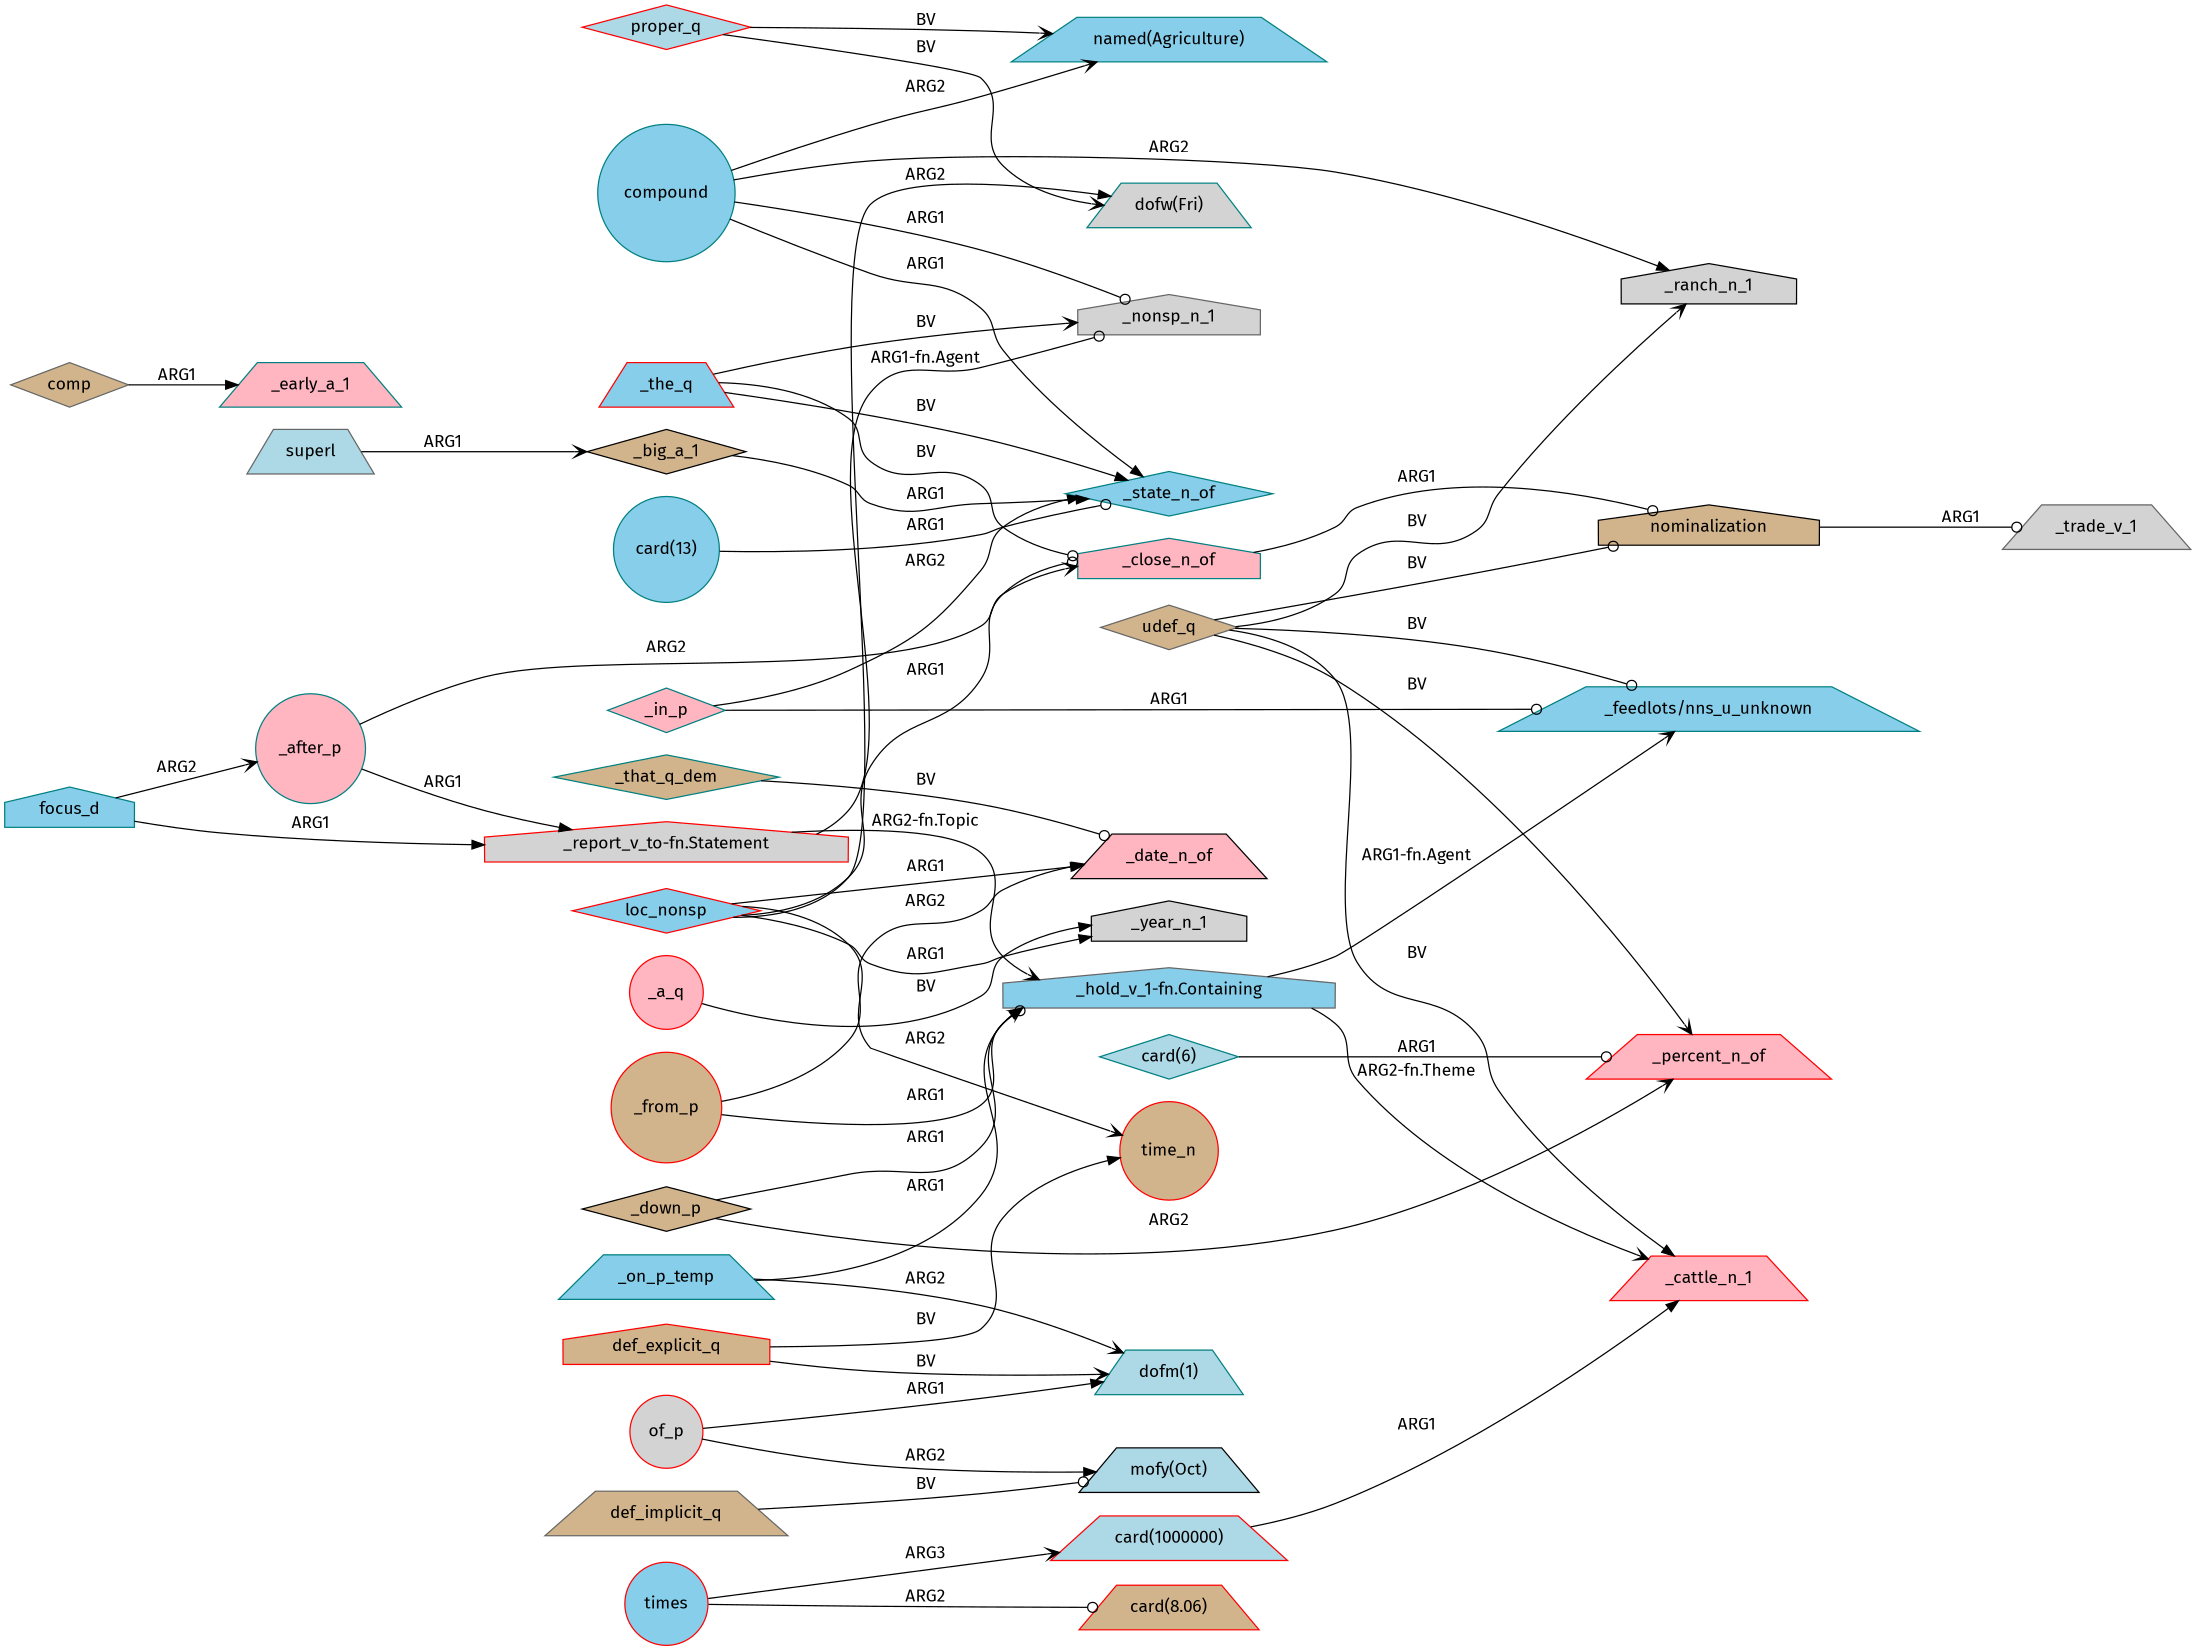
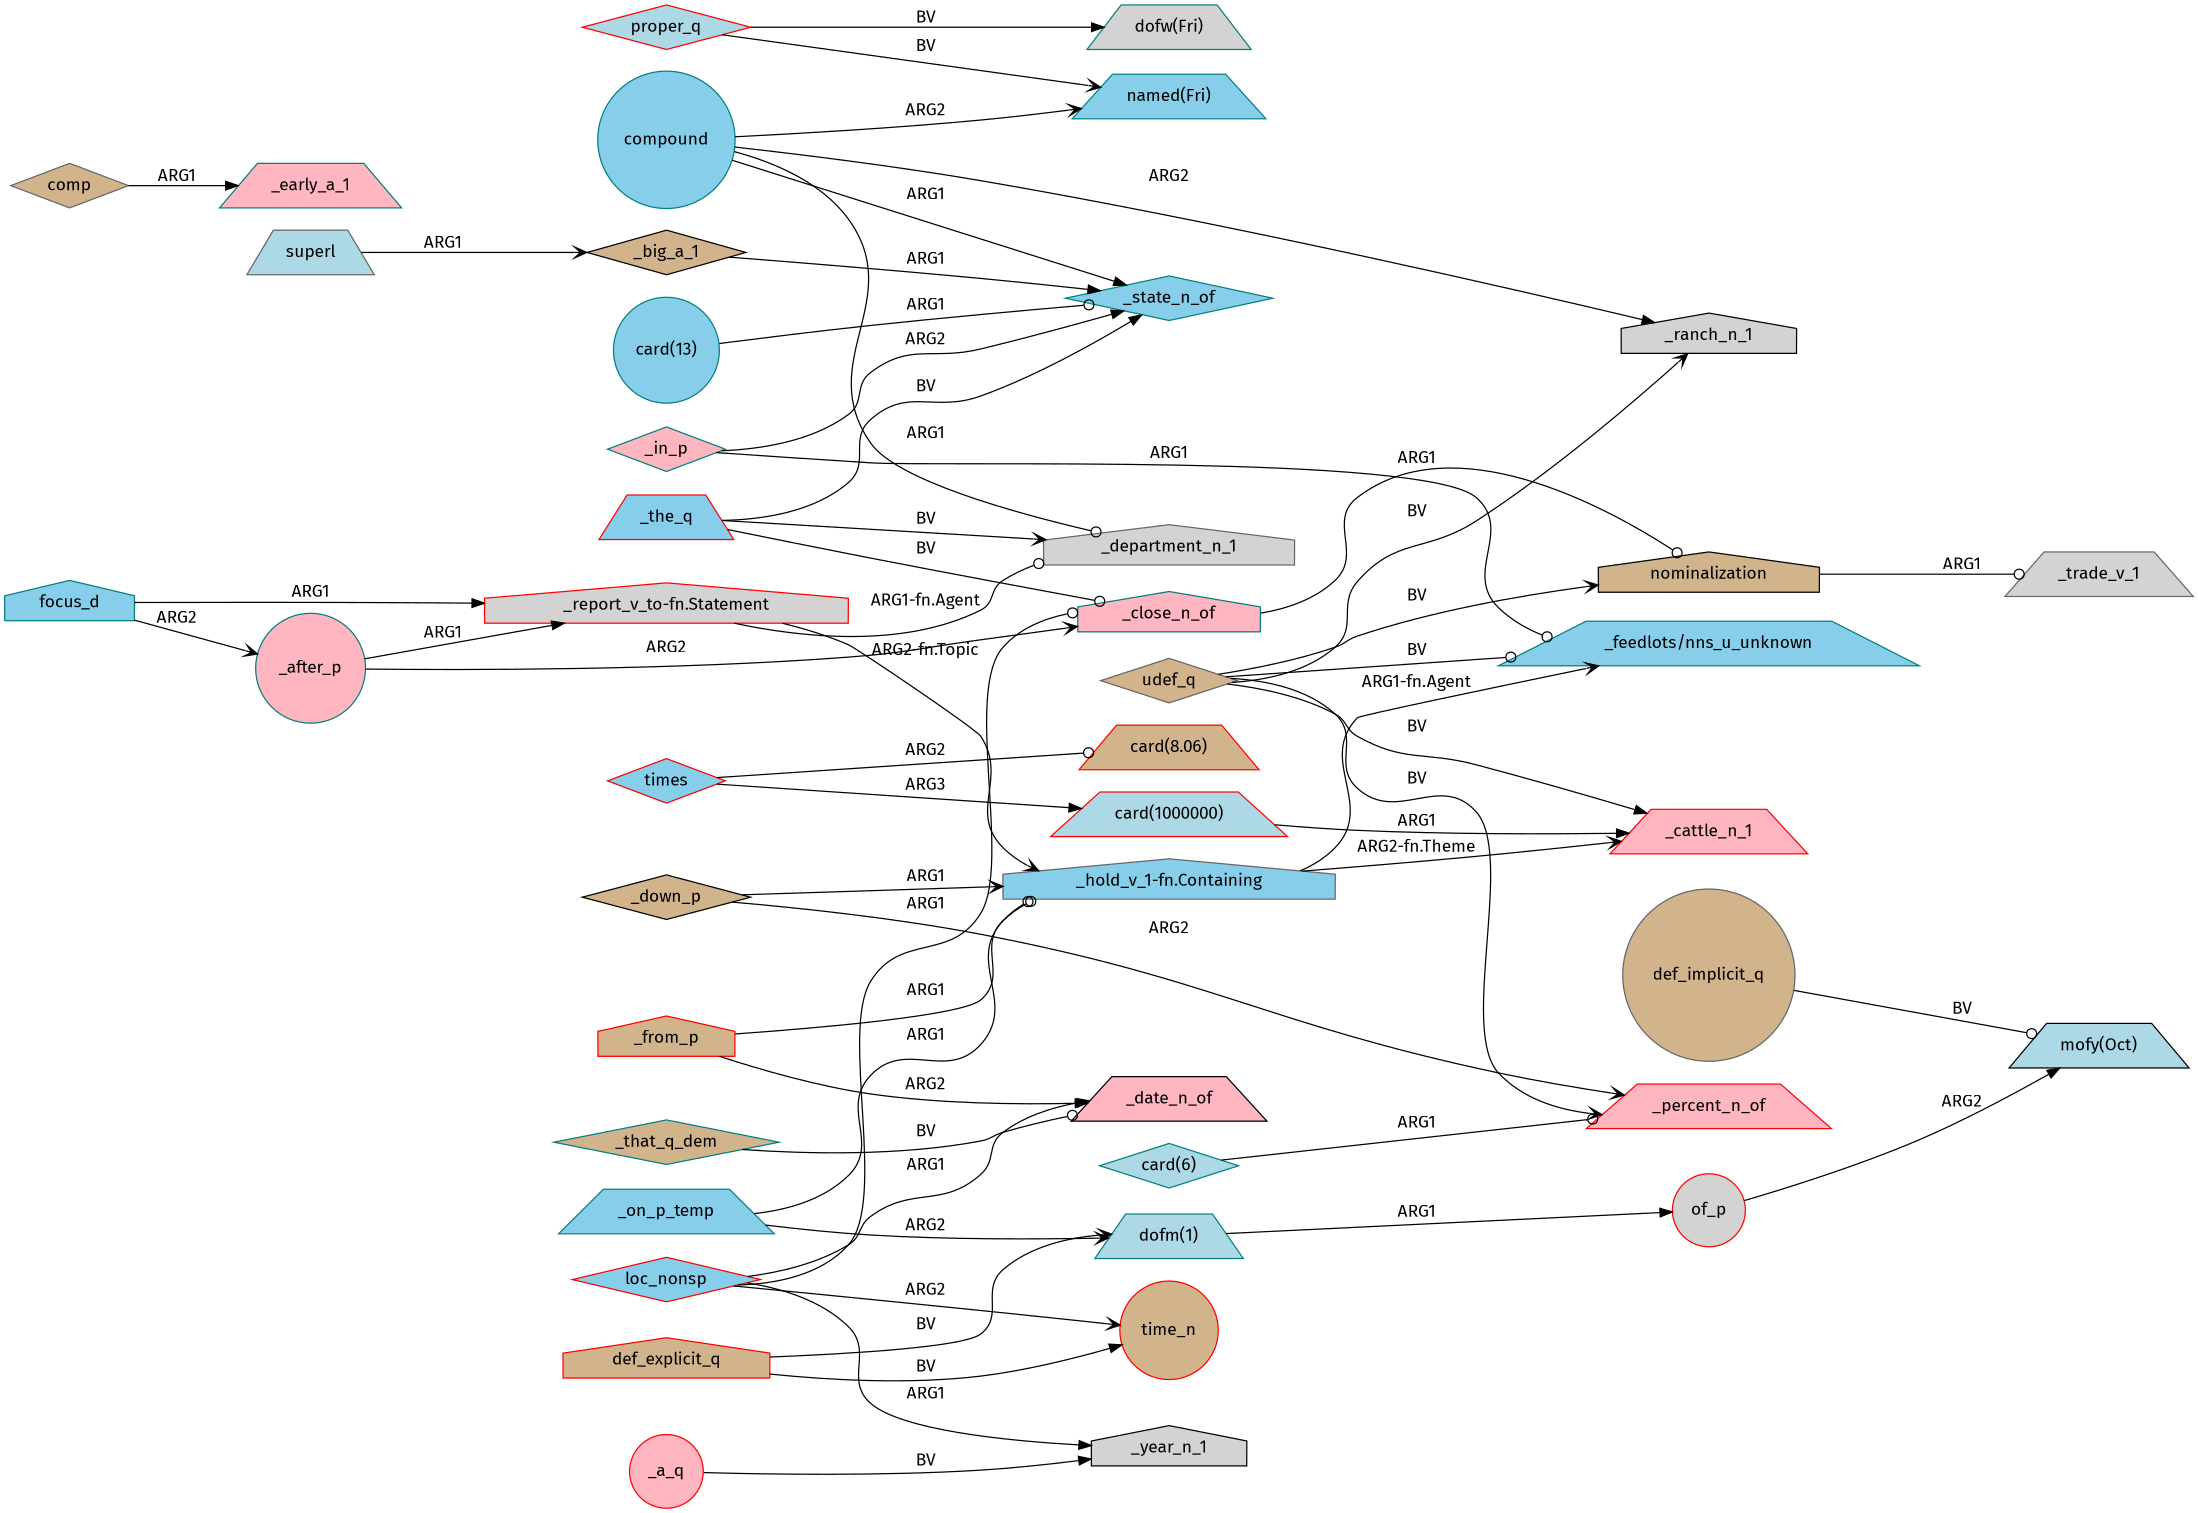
  digraph {
    fontname="Fira Sans"
    rankdir=LR
    node [color=teal fillcolor=skyblue fontname="Fira Sans" shape=trapezium style=filled]
    edge [arrowhead=vee fontname="Fira Sans"]
    compound [shape=circle]
-   "named(Agriculture)"
-   _department_n_1 [color=gray40 fillcolor=lightgrey shape=house label=_nonsp_n_1]
+   "named(Agriculture)" [label="named(Fri)"]
+   _department_n_1 [color=gray40 fillcolor=lightgrey shape=house]
    _state_n_of [shape=diamond]
    _ranch_n_1 [color=black fillcolor=lightgrey shape=house]
    focus_d [shape=house]
    "_report_v_to-fn.Statement" [color=red fillcolor=lightgrey shape=house]
    _after_p [fillcolor=lightpink shape=circle]
    "_hold_v_1-fn.Containing" [color=gray40 shape=house]
    _close_n_of [fillcolor=lightpink shape=house]
    "_feedlots/nns_u_unknown"
    _cattle_n_1 [color=red fillcolor=lightpink]
    proper_q [color=red fillcolor=lightblue shape=diamond]
    "dofw(Fri)" [fillcolor=lightgrey]
-   times [color=red shape=circle]
+   times [color=red shape=diamond]
    "card(8.06)" [color=red fillcolor=tan]
    "card(1000000)" [color=red fillcolor=lightblue]
    nominalization [color=black fillcolor=tan shape=house]
-   def_implicit_q [color=gray40 fillcolor=tan]
+   def_implicit_q [color=gray40 fillcolor=tan shape=circle]
    "mofy(Oct)" [color=black fillcolor=lightblue]
    _big_a_1 [color=black fillcolor=tan shape=diamond]
    _the_q [color=red]
    _trade_v_1 [color=gray40 fillcolor=lightgrey]
    _down_p [color=black fillcolor=tan shape=diamond]
    _percent_n_of [color=red fillcolor=lightpink]
    def_explicit_q [color=red fillcolor=tan shape=house]
    time_n [color=red fillcolor=tan shape=circle]
    "dofm(1)" [fillcolor=lightblue]
    loc_nonsp [color=red shape=diamond]
    _year_n_1 [color=black fillcolor=lightgrey shape=house]
    _date_n_of [color=black fillcolor=lightpink]
    udef_q [color=gray40 fillcolor=tan shape=diamond]
-   _from_p [color=red fillcolor=tan shape=circle]
+   _from_p [color=red fillcolor=tan shape=house]
    of_p [color=red fillcolor=lightgrey shape=circle]
    _in_p [fillcolor=lightpink shape=diamond]
    "card(6)" [fillcolor=lightblue shape=diamond]
    "card(13)" [shape=circle]
    _that_q_dem [fillcolor=tan shape=diamond]
    _early_a_1 [fillcolor=lightpink]
    _a_q [color=red fillcolor=lightpink shape=circle]
    _on_p_temp
    superl [color=gray40 fillcolor=lightblue]
    comp [color=gray40 fillcolor=tan shape=diamond]
    compound -> "named(Agriculture)" [label=ARG2]
    compound -> _department_n_1 [arrowhead=odot label=ARG1]
    compound -> _state_n_of [arrowhead=normal label=ARG1]
    compound -> _ranch_n_1 [arrowhead=normal label=ARG2]
    focus_d -> "_report_v_to-fn.Statement" [arrowhead=normal label=ARG1]
    focus_d -> _after_p [label=ARG2]
    "_report_v_to-fn.Statement" -> _department_n_1 [arrowhead=odot label="ARG1-fn.Agent"]
    "_report_v_to-fn.Statement" -> "_hold_v_1-fn.Containing" [label="ARG2-fn.Topic"]
    _after_p -> "_report_v_to-fn.Statement" [arrowhead=normal label=ARG1]
    _after_p -> _close_n_of [label=ARG2]
    "_hold_v_1-fn.Containing" -> "_feedlots/nns_u_unknown" [label="ARG1-fn.Agent"]
    "_hold_v_1-fn.Containing" -> _cattle_n_1 [label="ARG2-fn.Theme"]
    _close_n_of -> nominalization [arrowhead=odot label=ARG1]
    proper_q -> "named(Agriculture)" [label=BV]
-   proper_q -> "dofw(Fri)" [label=BV]
+   proper_q -> "dofw(Fri)" [arrowhead=normal label=BV]
    times -> "card(8.06)" [arrowhead=odot label=ARG2]
-   times -> "card(1000000)" [label=ARG3]
+   times -> "card(1000000)" [arrowhead=normal label=ARG3]
    "card(1000000)" -> _cattle_n_1 [arrowhead=normal label=ARG1]
    nominalization -> _trade_v_1 [arrowhead=odot label=ARG1]
    def_implicit_q -> "mofy(Oct)" [arrowhead=odot label=BV]
    _big_a_1 -> _state_n_of [arrowhead=normal label=ARG1]
    _the_q -> _department_n_1 [label=BV]
    _the_q -> _state_n_of [arrowhead=normal label=BV]
    _the_q -> _close_n_of [arrowhead=odot label=BV]
    _down_p -> "_hold_v_1-fn.Containing" [label=ARG1]
    _down_p -> _percent_n_of [label=ARG2]
    def_explicit_q -> time_n [arrowhead=normal label=BV]
    def_explicit_q -> "dofm(1)" [label=BV]
    loc_nonsp -> _close_n_of [arrowhead=odot label=ARG1]
-   loc_nonsp -> "dofw(Fri)" [arrowhead=normal label=ARG2]
    loc_nonsp -> time_n [label=ARG2]
    loc_nonsp -> _year_n_1 [arrowhead=normal label=ARG1]
    loc_nonsp -> _date_n_of [arrowhead=normal label=ARG1]
    udef_q -> _ranch_n_1 [label=BV]
    udef_q -> "_feedlots/nns_u_unknown" [arrowhead=odot label=BV]
    udef_q -> _cattle_n_1 [arrowhead=normal label=BV]
-   udef_q -> nominalization [arrowhead=odot label=BV]
+   udef_q -> nominalization [label=BV]
    udef_q -> _percent_n_of [label=BV]
    _from_p -> "_hold_v_1-fn.Containing" [arrowhead=odot label=ARG1]
    _from_p -> _date_n_of [arrowhead=normal label=ARG2]
    of_p -> "mofy(Oct)" [arrowhead=normal label=ARG2]
-   of_p -> "dofm(1)" [arrowhead=normal label=ARG1]
+   "dofm(1)" -> of_p [arrowhead=normal label=ARG1]
    _in_p -> _state_n_of [arrowhead=normal label=ARG2]
    _in_p -> "_feedlots/nns_u_unknown" [arrowhead=odot label=ARG1]
    "card(6)" -> _percent_n_of [arrowhead=odot label=ARG1]
    "card(13)" -> _state_n_of [arrowhead=odot label=ARG1]
    _that_q_dem -> _date_n_of [arrowhead=odot label=BV]
    _a_q -> _year_n_1 [arrowhead=normal label=BV]
-   _on_p_temp -> "_hold_v_1-fn.Containing" [arrowhead=normal label=ARG1]
+   _on_p_temp -> "_hold_v_1-fn.Containing" [arrowhead=odot label=ARG1]
    _on_p_temp -> "dofm(1)" [label=ARG2]
    superl -> _big_a_1 [label=ARG1]
    comp -> _early_a_1 [arrowhead=normal label=ARG1]
  }
